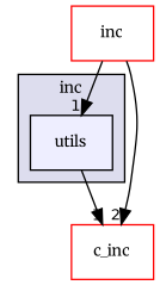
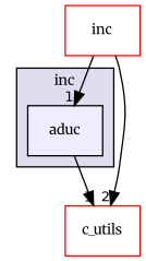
  digraph {
    compound=true
    fontname=Merriweather
    node [fillcolor=white fontname=Merriweather fontsize=10 shape=box style=filled color=red]
    edge [fontname=Merriweather headlabel=1 labeldistance=1.5 labelfontname=Helvetica labelfontsize=10]
-   n1 [fillcolor="#eeeeff" label=utils pencolor=black color=""]
-   n2 [label=c_inc]
+   n1 [fillcolor="#eeeeff" label=aduc pencolor=black color=""]
+   n2 [label=c_utils]
    n3 [label=inc]
    subgraph cluster_1 {
      bgcolor="#ddddee"
      fontsize=10
      label=inc
      pencolor=black
      n1
    }
    n1 -> n2
    n3 -> n1
    n3 -> n2 [headlabel=2]
  }
